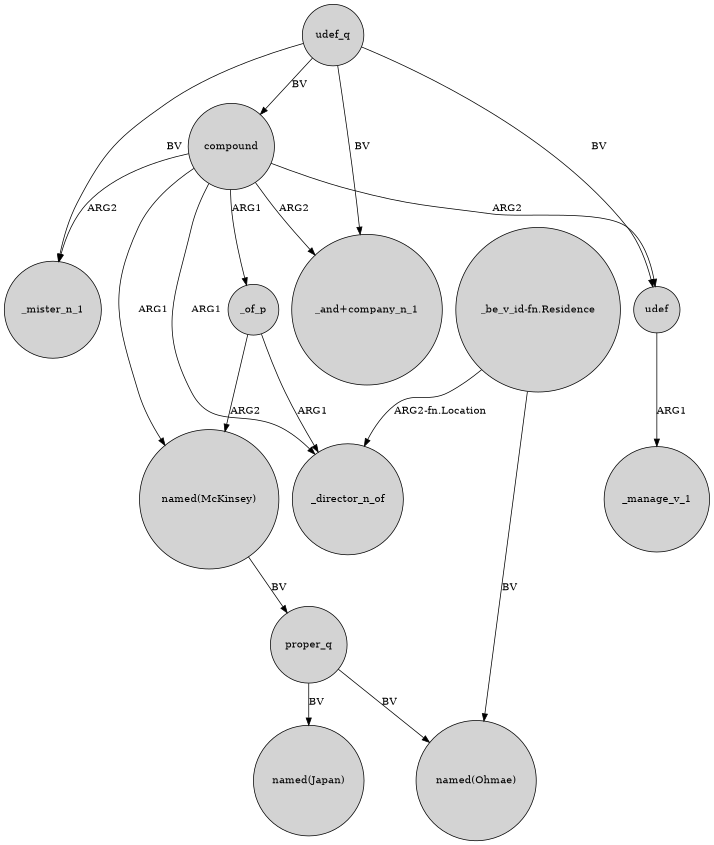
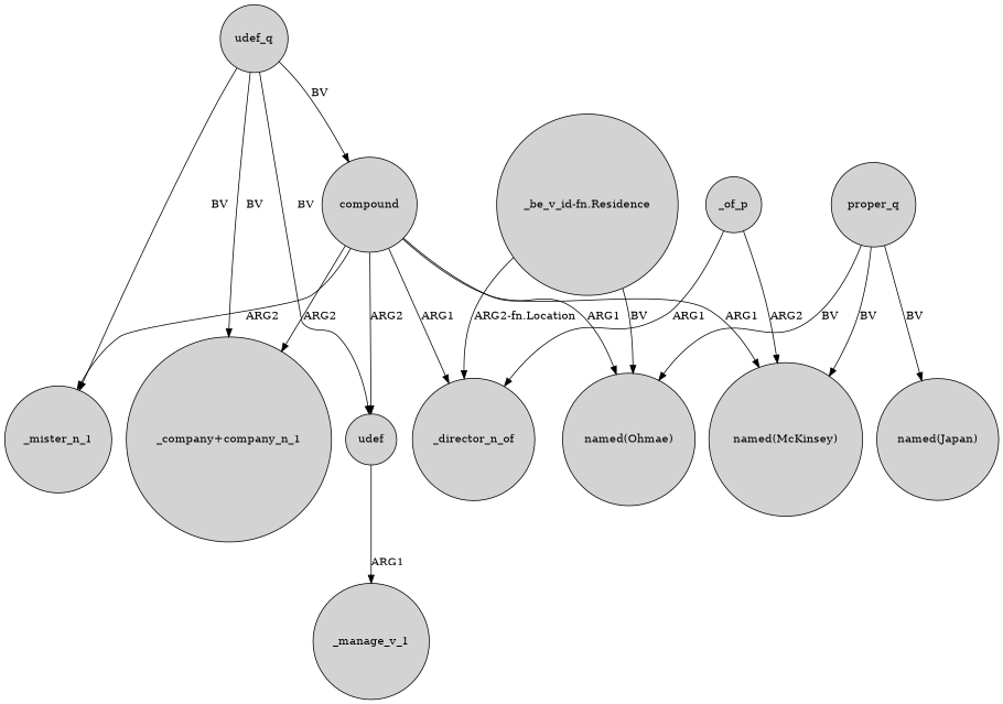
  digraph {
    node [shape=circle style=filled]
    udef_q
    _mister_n_1
-   "_and+company_n_1"
+   "_and+company_n_1" [label="_company+company_n_1"]
    n4 [label=udef]
    compound
    _manage_v_1
    _director_n_of
    "named(Ohmae)"
    "named(McKinsey)"
    proper_q
    "named(Japan)"
    "_be_v_id-fn.Residence"
    _of_p
    udef_q -> _mister_n_1 [label=BV]
    udef_q -> "_and+company_n_1" [label=BV]
    udef_q -> n4 [label=BV]
    udef_q -> compound [label=BV]
    n4 -> _manage_v_1 [label=ARG1]
    compound -> _mister_n_1 [label=ARG2]
    compound -> "_and+company_n_1" [label=ARG2]
    compound -> n4 [label=ARG2]
    compound -> _director_n_of [label=ARG1]
-   compound -> _of_p [label=ARG1]
+   compound -> "named(Ohmae)" [label=ARG1]
    compound -> "named(McKinsey)" [label=ARG1]
    proper_q -> "named(Ohmae)" [label=BV]
-   "named(McKinsey)" -> proper_q [label=BV]
+   proper_q -> "named(McKinsey)" [label=BV]
    proper_q -> "named(Japan)" [label=BV]
    "_be_v_id-fn.Residence" -> _director_n_of [label="ARG2-fn.Location"]
    "_be_v_id-fn.Residence" -> "named(Ohmae)" [label=BV]
    _of_p -> _director_n_of [label=ARG1]
    _of_p -> "named(McKinsey)" [label=ARG2]
  }
